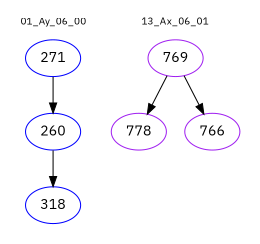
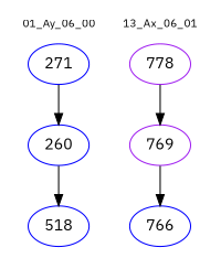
  digraph {
    fontname="IBM Plex Sans"
    node [color=blue fontname="IBM Plex Sans"]
    edge [color=black fontname="IBM Plex Sans"]
    n1 [label=271]
    n2 [label=260]
-   n3 [label=318]
+   n3 [label=518]
    n4 [color=purple label=778]
    n5 [color=purple label=769]
-   n6 [color=purple label=766]
+   n6 [label=766]
    subgraph cluster_1 {
      color=white
      fontsize=10
      label="01_Ay_06_00"
      n1
      n2
      n3
    }
    subgraph cluster_2 {
      color=white
      fontsize=10
      label="13_Ax_06_01"
      n4
      n5
      n6
    }
    n1 -> n2
    n2 -> n3
-   n5 -> n4
+   n4 -> n5
    n5 -> n6
  }
